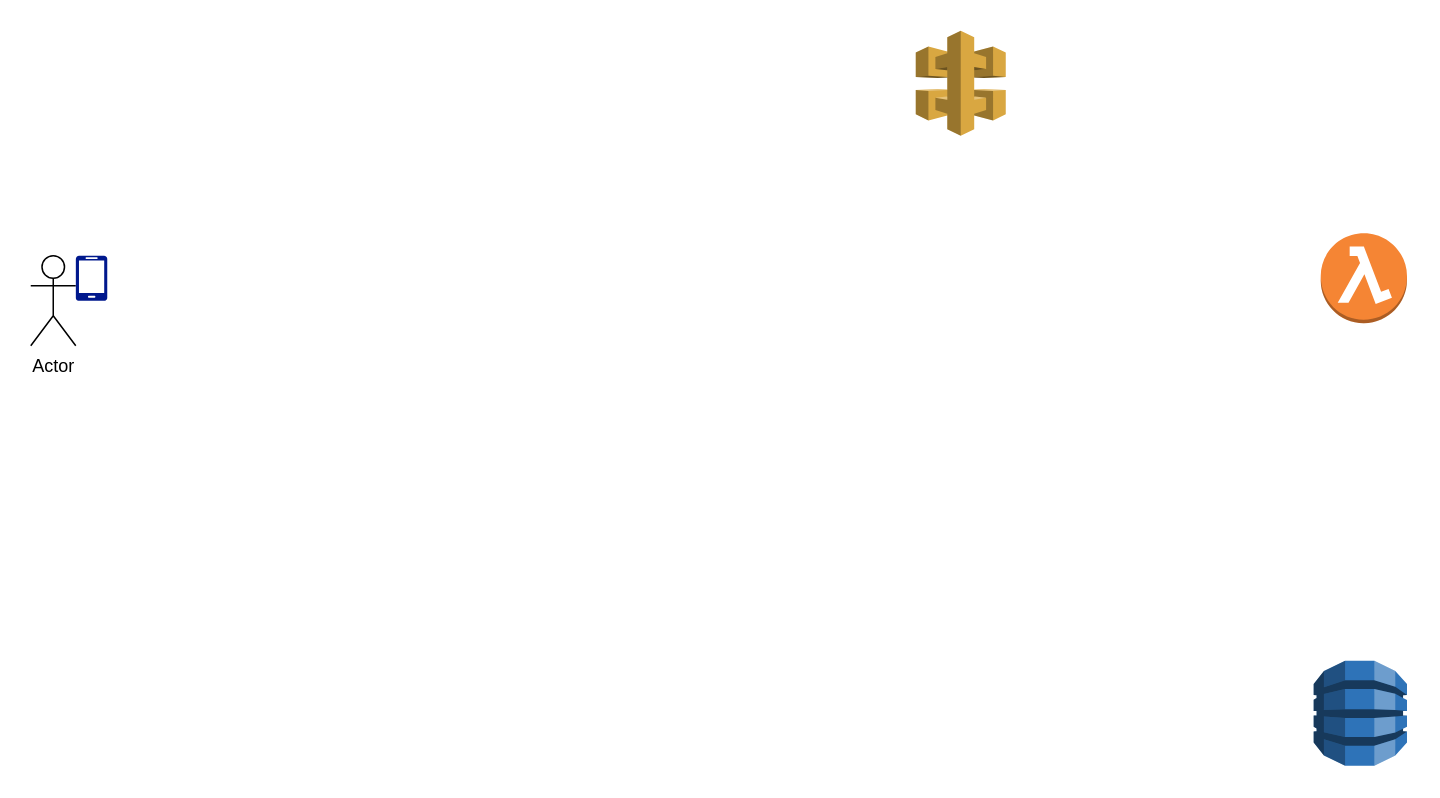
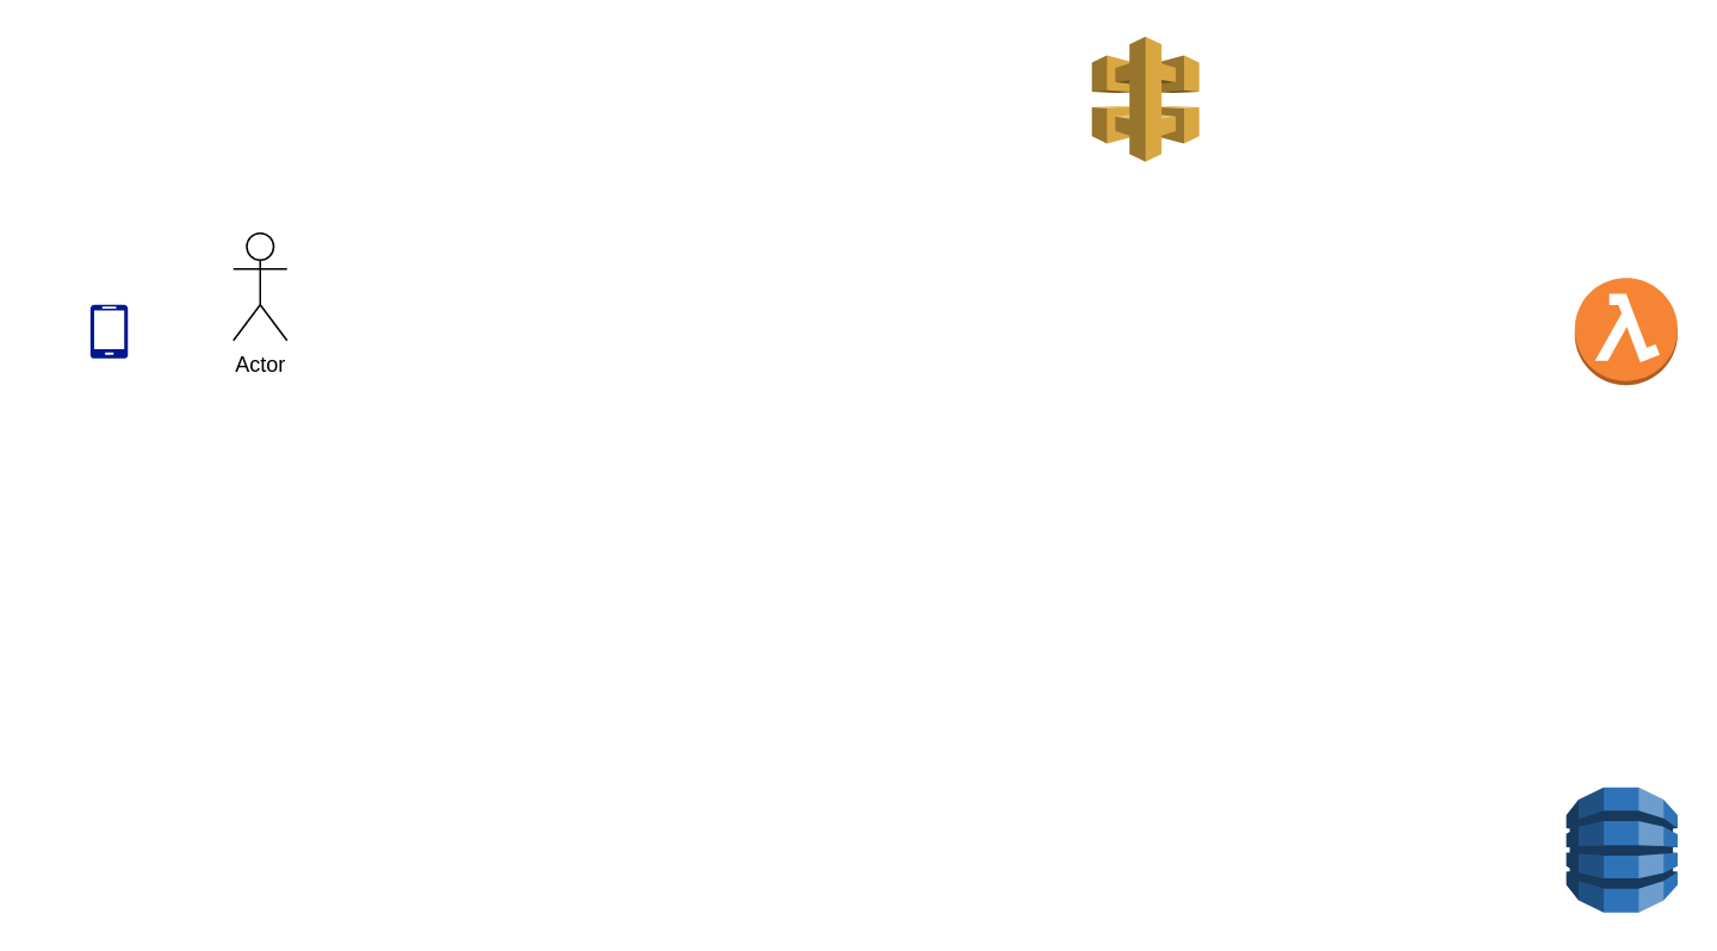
  <mxCell id="0" />
  <mxCell id="1" parent="0" />
  <mxCell id="2" value="" style="shape=image;html=1;verticalAlign=top;verticalLabelPosition=bottom;labelBackgroundColor=#ffffff;imageAspect=0;aspect=fixed;image=https://cdn1.iconfinder.com/data/icons/unicons-line-vol-5/24/react-128.png" vertex="1" parent="1"><mxGeometry x="290" y="150" width="70" height="70" as="geometry" /></mxCell>
  <mxCell id="3" value="" style="outlineConnect=0;dashed=0;verticalLabelPosition=bottom;verticalAlign=top;align=center;html=1;shape=mxgraph.aws3.dynamo_db;fillColor=#2E73B8;gradientColor=none;" vertex="1" parent="1"><mxGeometry x="875.28" y="440" width="62.22" height="70" as="geometry" /></mxCell>
  <mxCell id="4" value="" style="outlineConnect=0;dashed=0;verticalLabelPosition=bottom;verticalAlign=top;align=center;html=1;shape=mxgraph.aws3.lambda_function;fillColor=#F58534;gradientColor=none;" vertex="1" parent="1"><mxGeometry x="880" y="155" width="57.5" height="60" as="geometry" /></mxCell>
  <mxCell id="5" value="" style="outlineConnect=0;dashed=0;verticalLabelPosition=bottom;verticalAlign=top;align=center;html=1;shape=mxgraph.aws3.api_gateway;fillColor=#D9A741;gradientColor=none;" vertex="1" parent="1"><mxGeometry x="610" y="20" width="60" height="70" as="geometry" /></mxCell>
- <mxCell id="6" value="Actor" style="shape=umlActor;verticalLabelPosition=bottom;verticalAlign=top;html=1;outlineConnect=0;" vertex="1" parent="1"><mxGeometry x="20" y="170" width="30" height="60" as="geometry" /></mxCell>
+ <mxCell id="6" value="Actor" style="shape=umlActor;verticalLabelPosition=bottom;verticalAlign=top;html=1;outlineConnect=0;" vertex="1" parent="1"><mxGeometry x="130" y="130" width="30" height="60" as="geometry" /></mxCell>
  <mxCell id="7" value="" style="sketch=0;aspect=fixed;pointerEvents=1;shadow=0;dashed=0;html=1;strokeColor=none;labelPosition=center;verticalLabelPosition=bottom;verticalAlign=top;align=center;fillColor=#00188D;shape=mxgraph.azure.mobile" vertex="1" parent="1"><mxGeometry x="50" y="170" width="21" height="30" as="geometry" /></mxCell>
